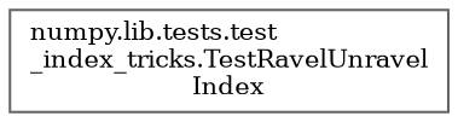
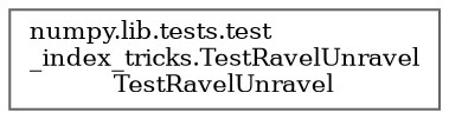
  digraph {
    rankdir=TB
    fontname="DejaVu Serif"
-   n1 [color=grey40 fillcolor=white fontname="DejaVu Serif" fontsize=10 height=0.2 label="numpy.lib.tests.test\l_index_tricks.TestRavelUnravel\lIndex" shape=box style=filled width=0.4]
+   n1 [color=grey40 fillcolor=white fontname="DejaVu Serif" fontsize=10 height=0.2 label="numpy.lib.tests.test\l_index_tricks.TestRavelUnravel\lTestRavelUnravel" shape=box style=filled width=0.4]
  }
